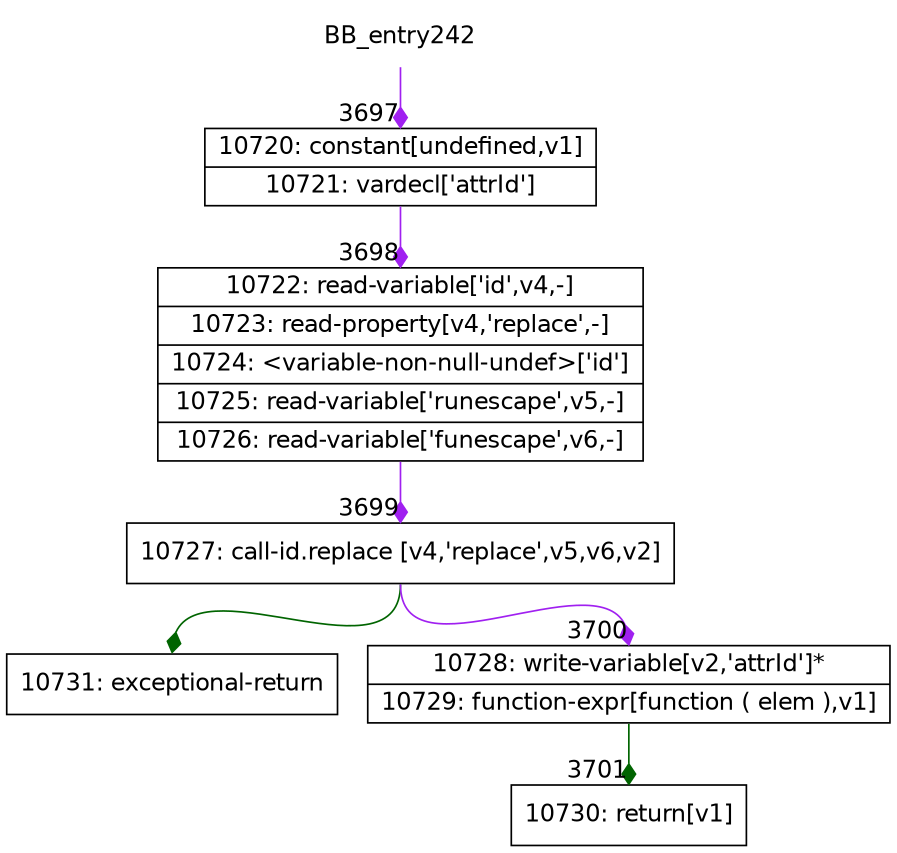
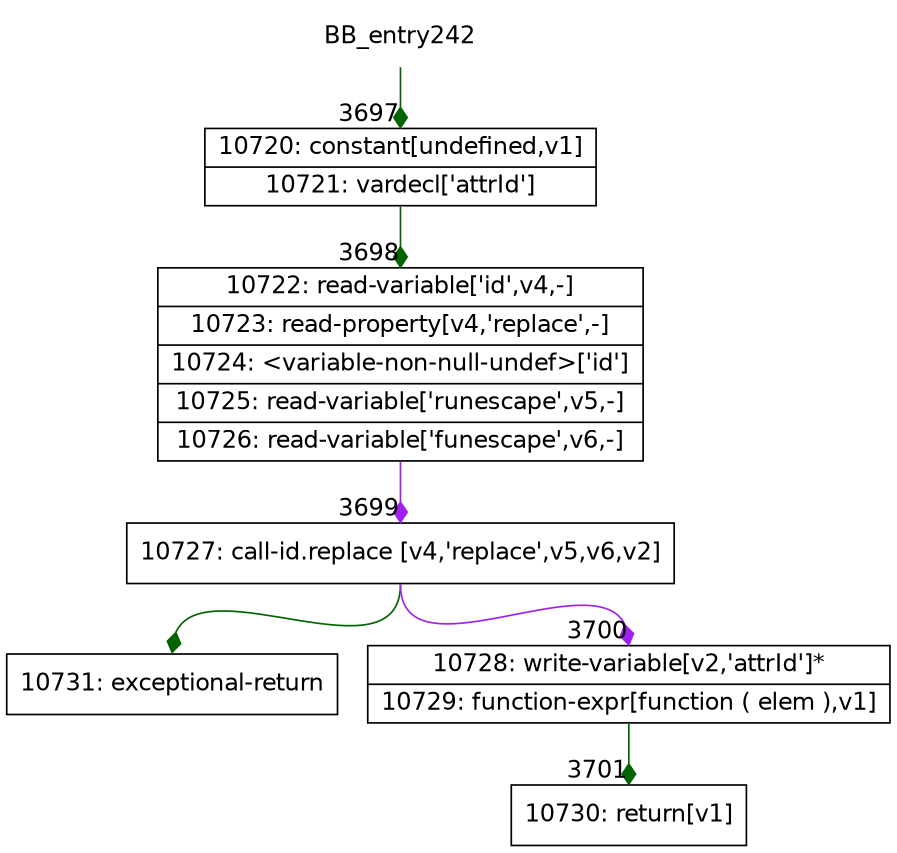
  digraph {
    fontname="DejaVu Sans"
    rankdir=TD
    node [fontname="DejaVu Sans" shape=record]
    edge [arrowhead=diamond color=purple fontname="DejaVu Sans" headport=n tailport=s]
    BB_entry242 [shape=none]
    n2 [label="{10720: constant[undefined,v1]|10721: vardecl['attrId']}"]
    n3 [label="{10722: read-variable['id',v4,-]|10723: read-property[v4,'replace',-]|10724: \<variable-non-null-undef\>['id']|10725: read-variable['runescape',v5,-]|10726: read-variable['funescape',v6,-]}"]
    n4 [label="{10727: call-id.replace [v4,'replace',v5,v6,v2]}"]
    n5 [label="{10731: exceptional-return}"]
    n6 [label="{10728: write-variable[v2,'attrId']*|10729: function-expr[function ( elem ),v1]}"]
    n7 [label="{10730: return[v1]}"]
-   BB_entry242 -> n2 [headlabel="    3697"]
-   n2 -> n3 [headlabel="      3698"]
+   BB_entry242 -> n2 [color=darkgreen headlabel="    3697"]
+   n2 -> n3 [color=darkgreen headlabel="      3698"]
    n3 -> n4 [headlabel="      3699"]
    n4 -> n5 [color=darkgreen]
    n4 -> n6 [headlabel="      3700"]
    n6 -> n7 [color=darkgreen headlabel="      3701"]
  }
